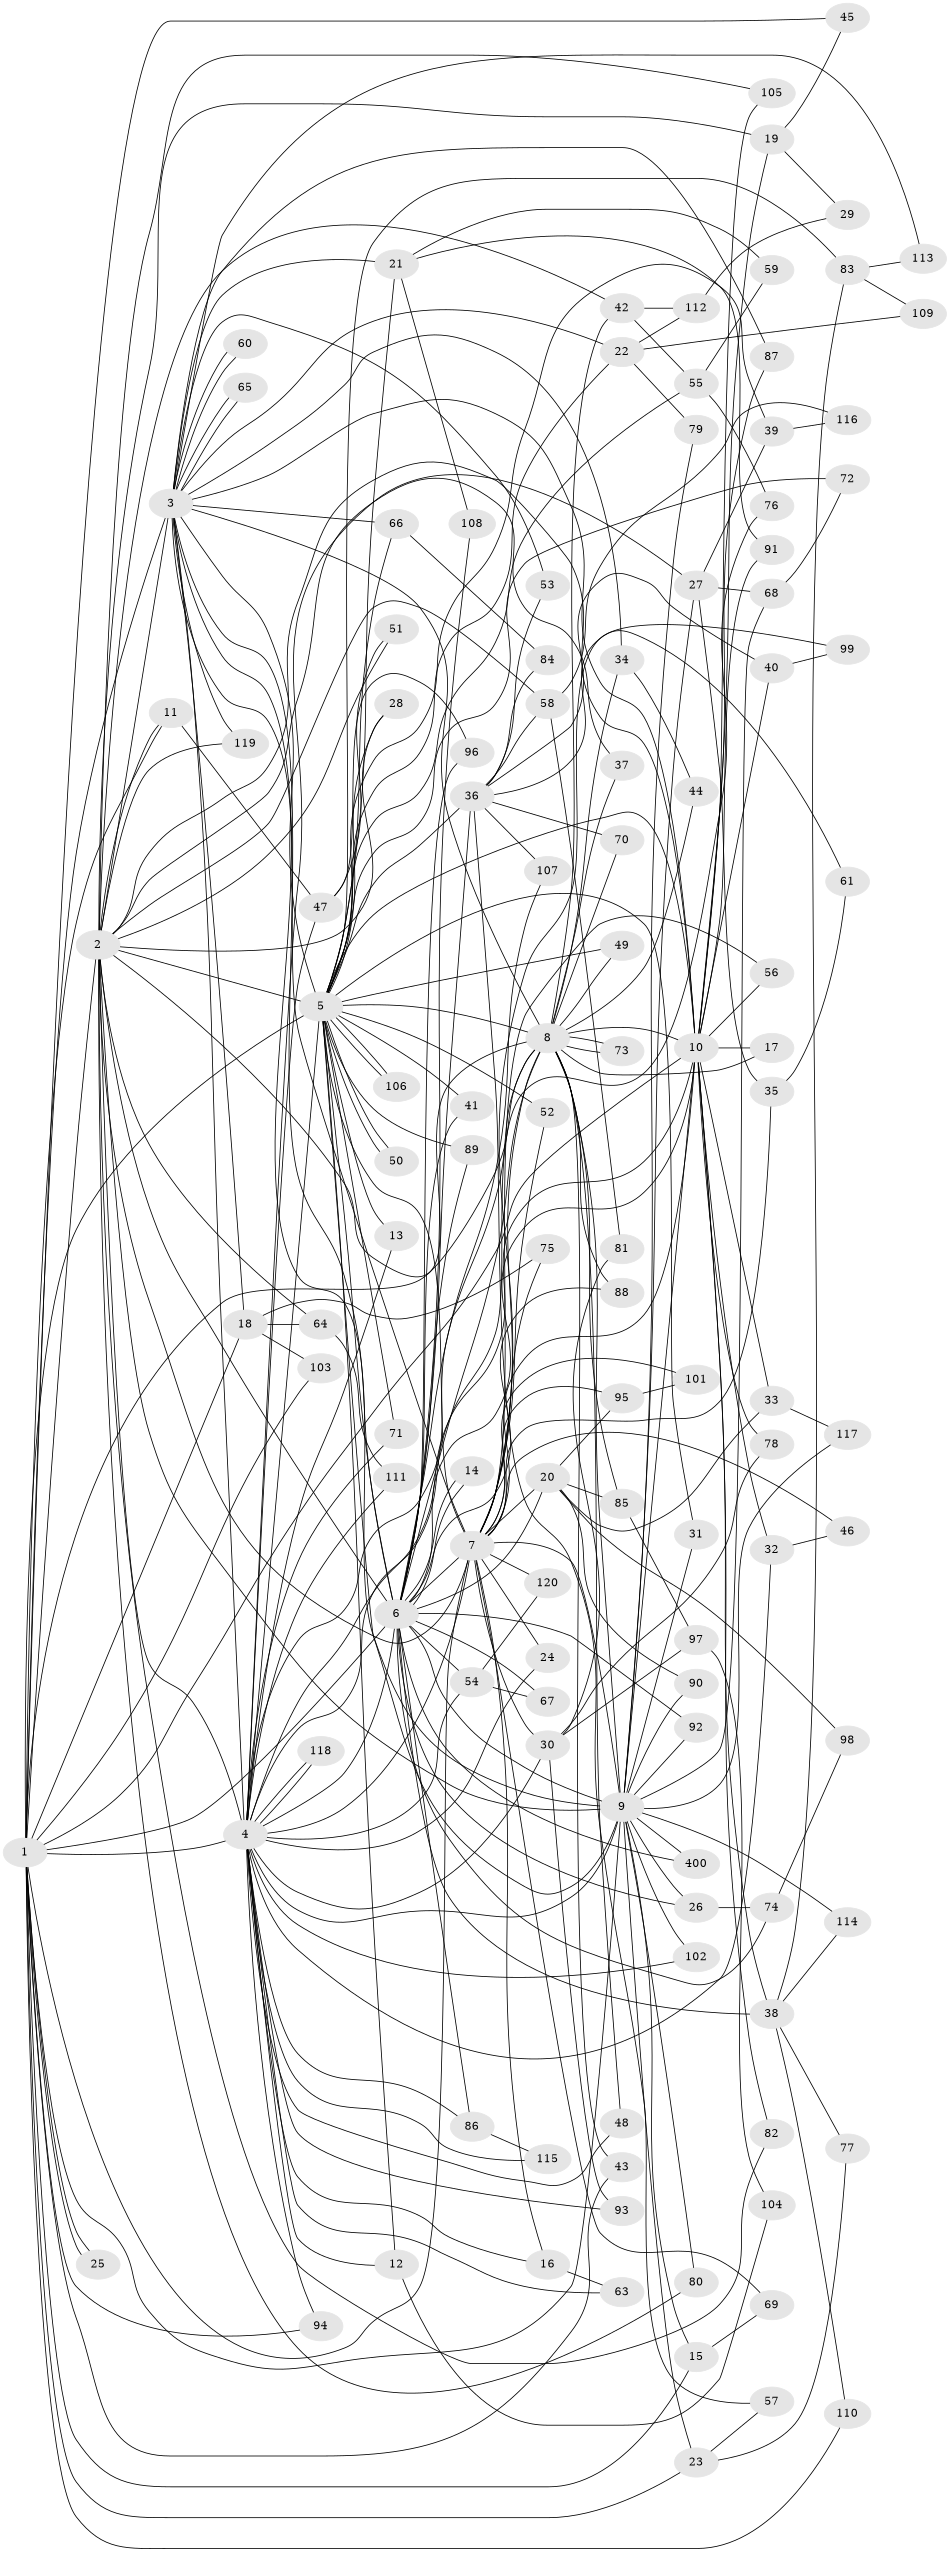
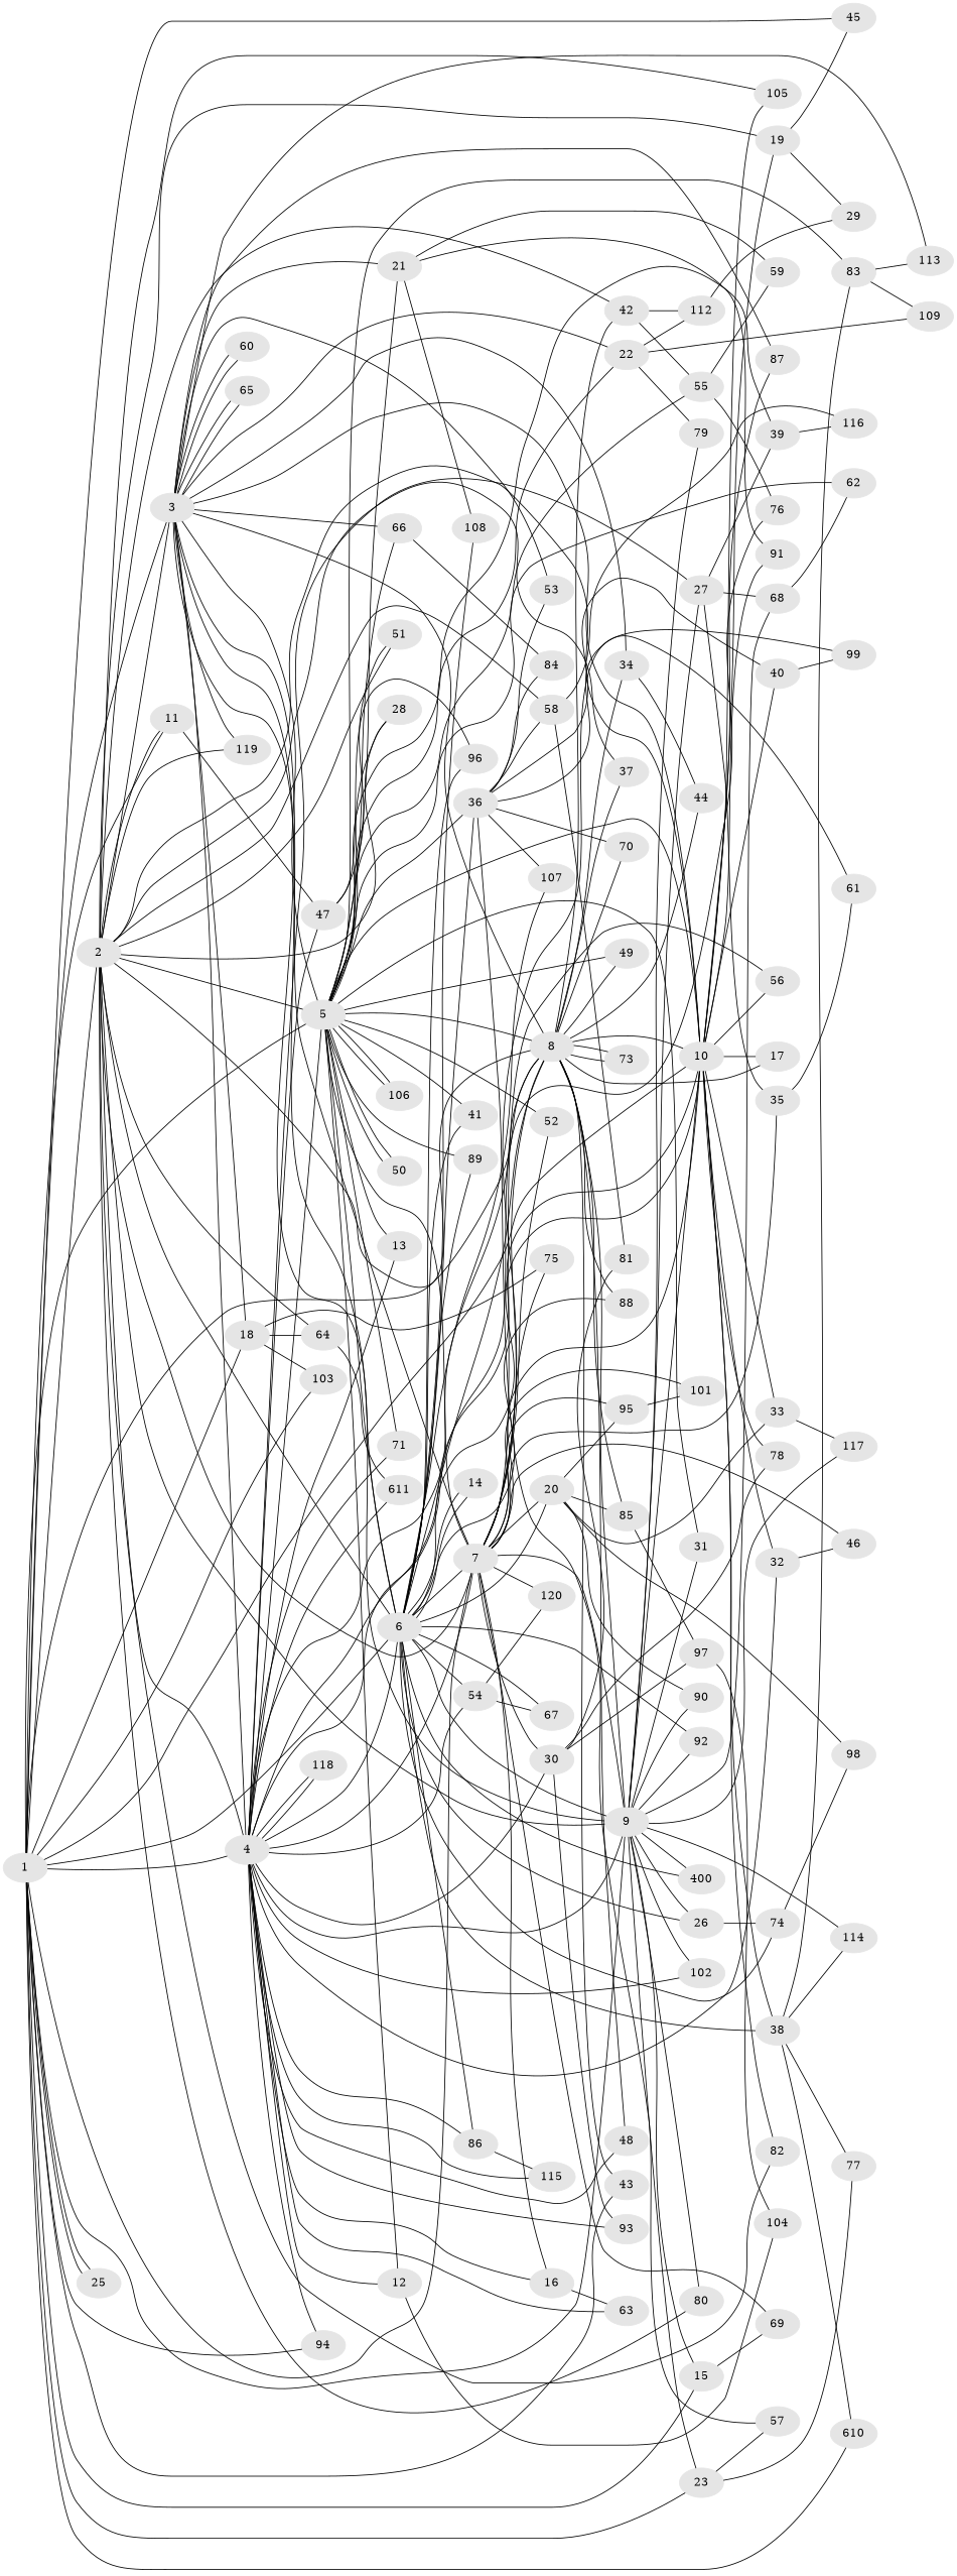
  graph {
    rankdir=LR
    node [color=gray90 style=filled]
    1
    2
    3
    4
    5
    6
    7
    8
    9
    10
    11
    15
    18
    23
    25
    43
    45
    94
    103
-   110
+   110 [label=610]
    19
    28
    37
    42
    51
    58
    64
    80
    82
    105
    119
    21
    22
    34
    53
    60
    65
    66
    87
    113
    12
    13
    16
-   24
    27
    30
    32
    47
    48
    54
    63
    71
    76
    86
    93
    102
-   111
+   111 [label=611]
    115
    118
    31
    36
    39
    41
    49
    50
    52
    55
-   72
+   72 [label=62]
    83
    89
    106
    14
    20
    26
    38
    67
    74
    88
    92
    96
    n81 [label=400]
    107
    108
    35
    46
    56
    69
    75
    95
    99
    101
    120
    17
    44
    70
    73
    85
    68
    79
    90
    114
    117
    33
    40
    78
    91
    57
    77
    29
    112
    81
    116
    59
    109
    84
    104
    97
    61
    98
    1 -- 2
    1 -- 3
    1 -- 4
    1 -- 5
    1 -- 6
    1 -- 7
    1 -- 8
    1 -- 9
    1 -- 10
    1 -- 11
    1 -- 15
    1 -- 18
    1 -- 23
    1 -- 25
    1 -- 25
    1 -- 43
    1 -- 45
    1 -- 94
    1 -- 103
    1 -- 110
    2 -- 3
    2 -- 4
    2 -- 5
    2 -- 6
    2 -- 7
    2 -- 8
    2 -- 9
    2 -- 10
    2 -- 11
    2 -- 19
    2 -- 28
    2 -- 37
    2 -- 42
    2 -- 51
    2 -- 58
    2 -- 64
    2 -- 80
    2 -- 82
    2 -- 105
    2 -- 119
    3 -- 4
    3 -- 5
    3 -- 6
    3 -- 7
    3 -- 8
    3 -- 9
    3 -- 10
    3 -- 18
    3 -- 119
    3 -- 21
    3 -- 22
    3 -- 34
    3 -- 53
    3 -- 60
    3 -- 60
    3 -- 65
    3 -- 65
    3 -- 66
    3 -- 87
    3 -- 113
    4 -- 5
    4 -- 6
    4 -- 7
    4 -- 8
    4 -- 9
    4 -- 10
    4 -- 94
    4 -- 12
    4 -- 13
    4 -- 16
-   4 -- 24
    4 -- 27
    4 -- 30
    4 -- 32
    4 -- 47
    4 -- 48
    4 -- 54
    4 -- 63
    4 -- 71
    4 -- 76
    4 -- 86
    4 -- 93
    4 -- 102
    4 -- 111
    4 -- 115
    4 -- 118
    4 -- 118
    5 -- 6
    5 -- 7
    5 -- 8
-   5 -- 9
    5 -- 10
    5 -- 28
    5 -- 21
    5 -- 22
    5 -- 66
    5 -- 12
    5 -- 13
    5 -- 71
    5 -- 31
    5 -- 36
    5 -- 39
    5 -- 41
    5 -- 49
    5 -- 50
    5 -- 50
    5 -- 52
    5 -- 55
    5 -- 72
    5 -- 83
    5 -- 89
    5 -- 106
    5 -- 106
    6 -- 7
    6 -- 8
    6 -- 9
    6 -- 10
    6 -- 54
    6 -- 86
    6 -- 36
    6 -- 41
    6 -- 89
    6 -- 14
    6 -- 14
    6 -- 20
    6 -- 26
    6 -- 38
    6 -- 67
    6 -- 74
    6 -- 88
    6 -- 92
    6 -- 96
    6 -- n81
    6 -- 107
    6 -- 108
    7 -- 8
    7 -- 9
    7 -- 10
    7 -- 16
-   7 -- 24
    7 -- 30
    7 -- 52
    7 -- 20
    7 -- 35
    7 -- 46
    7 -- 56
    7 -- 69
    7 -- 75
    7 -- 95
    7 -- 99
    7 -- 101
    7 -- 120
    8 -- 9
    8 -- 10
    8 -- 43
    8 -- 37
    8 -- 42
    8 -- 34
    8 -- 48
    8 -- 49
    8 -- 88
    8 -- 17
    8 -- 44
    8 -- 70
    8 -- 73
    8 -- 73
    8 -- 85
    9 -- 10
    9 -- 15
    9 -- 23
    9 -- 80
    9 -- 27
    9 -- 102
    9 -- 31
    9 -- 26
    9 -- 92
    9 -- n81
    9 -- 68
    9 -- 79
    9 -- 90
    9 -- 114
    9 -- 117
    10 -- 19
    10 -- 82
    10 -- 105
    10 -- 87
    10 -- 32
    10 -- 38
    10 -- 56
    10 -- 17
    10 -- 33
    10 -- 40
    10 -- 78
    10 -- 91
    11 -- 47
    15 -- 69
    18 -- 103
    18 -- 64
    18 -- 75
    23 -- 57
    23 -- 77
    19 -- 45
    19 -- 29
    42 -- 55
    42 -- 112
    58 -- 81
    58 -- 116
    64 -- 111
    21 -- 108
    21 -- 91
    21 -- 59
    22 -- 79
    22 -- 112
    22 -- 109
    34 -- 44
    66 -- 84
    12 -- 104
    16 -- 63
    27 -- 39
    27 -- 35
    27 -- 68
    30 -- 93
    30 -- 78
    30 -- 81
    30 -- 97
    32 -- 46
    47 -- 51
    47 -- 96
    54 -- 67
    54 -- 120
    86 -- 115
    36 -- 58
    36 -- 53
    36 -- 107
    36 -- 70
    36 -- 40
    36 -- 57
    36 -- 84
    36 -- 61
    39 -- 116
    55 -- 76
    55 -- 59
    83 -- 113
    83 -- 109
    20 -- 95
    20 -- 85
    20 -- 90
    20 -- 33
    20 -- 98
    26 -- 74
    38 -- 110
    38 -- 83
    38 -- 114
    38 -- 77
    74 -- 98
    35 -- 61
    95 -- 101
    85 -- 97
    68 -- 72
    33 -- 117
    40 -- 99
    112 -- 29
    97 -- 104
  }
